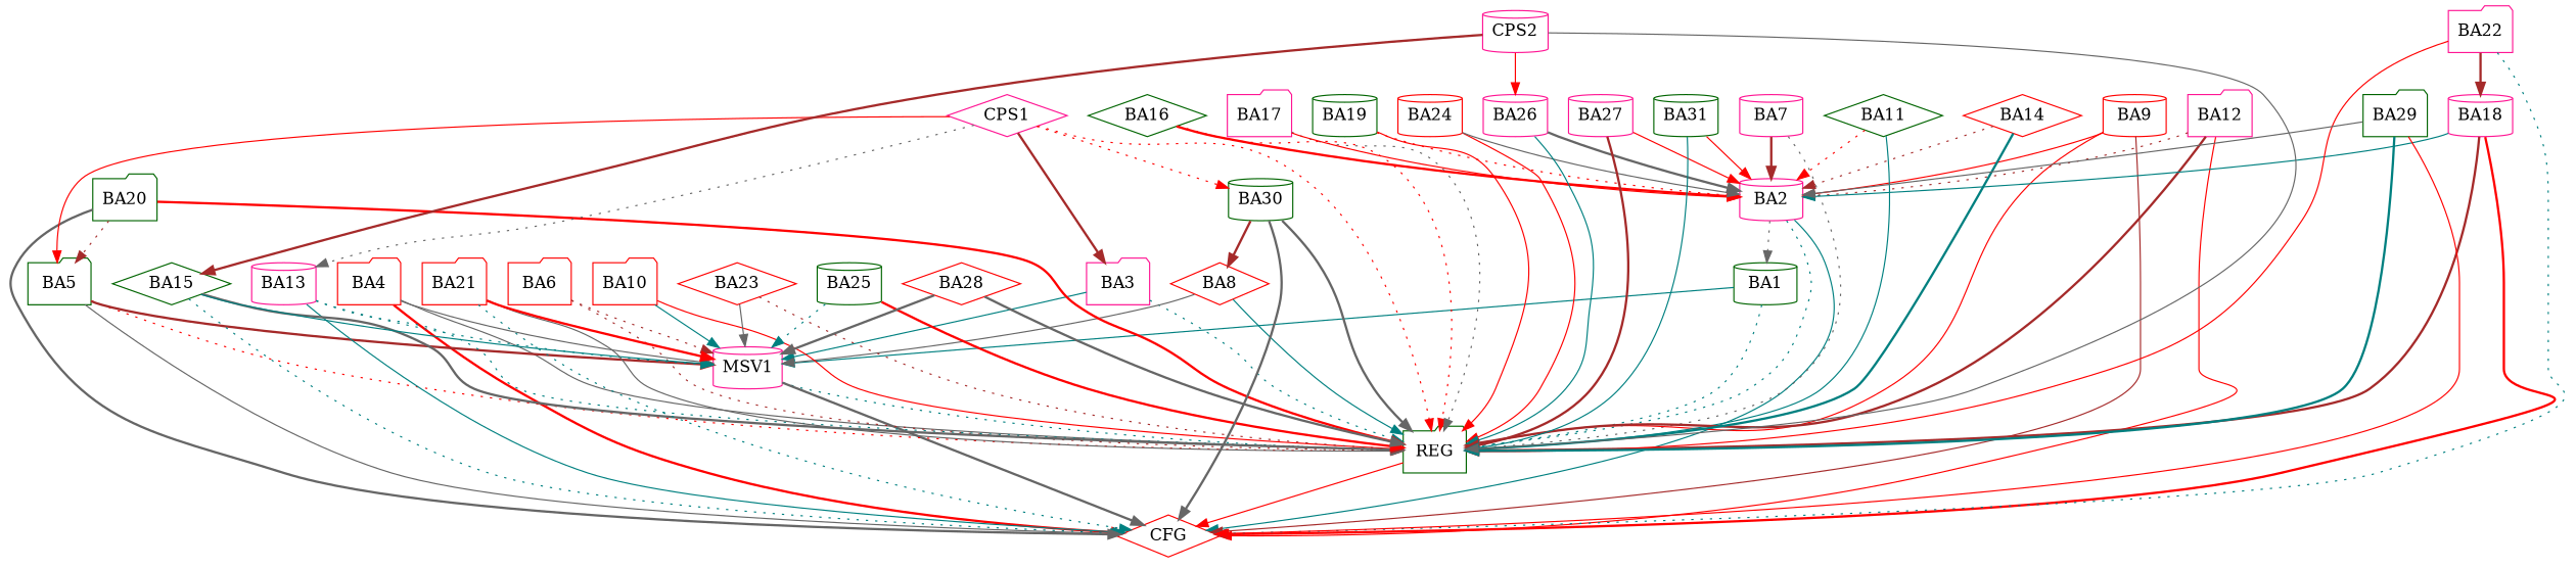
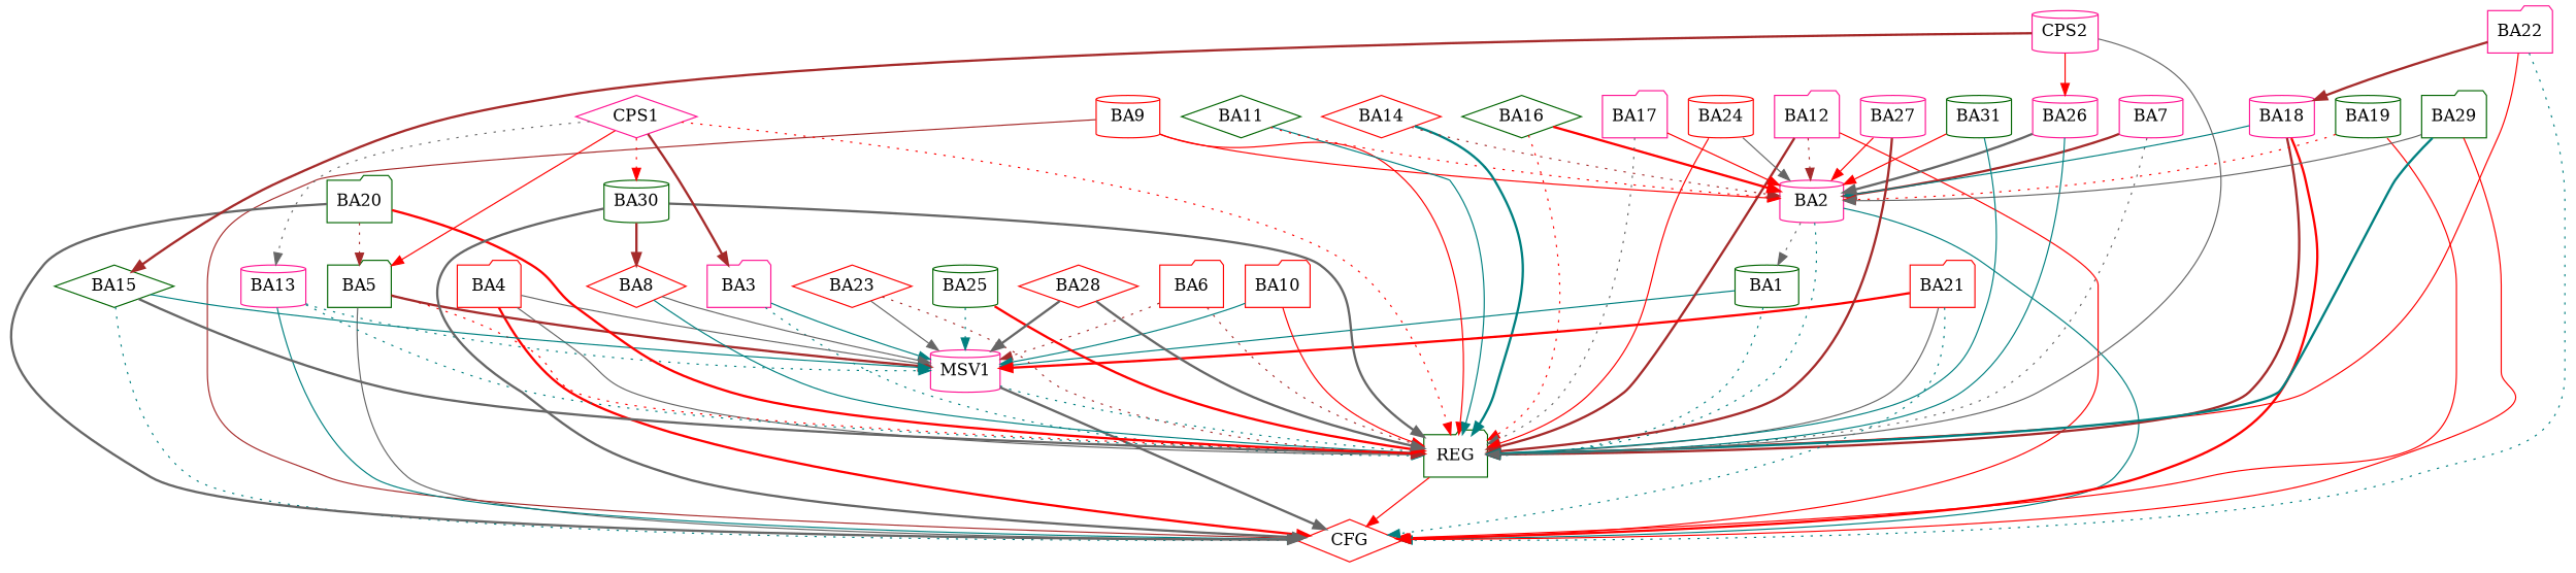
  strict digraph {
    node [color=deeppink shape=cylinder]
    edge [color=red style=solid]
    n1 [color=darkgreen label=BA1]
    n2 [color=darkgreen label=REG shape=folder]
    n3 [label=MSV1]
    n4 [color=red label=CFG shape=diamond]
    n5 [label=BA2]
    n6 [label=BA3 shape=folder]
    n7 [color=red label=BA4 shape=folder]
    n8 [color=darkgreen label=BA5 shape=folder]
    n9 [color=red label=BA6 shape=folder]
    n10 [label=BA7]
    n11 [color=red label=BA8 shape=diamond]
    n12 [color=red label=BA9]
    n13 [color=red label=BA10 shape=folder]
    n14 [color=darkgreen label=BA11 shape=diamond]
    n15 [label=BA12 shape=folder]
    n16 [label=BA13]
    n17 [color=red label=BA14 shape=diamond]
    n18 [color=darkgreen label=BA15 shape=diamond]
    n19 [color=darkgreen label=BA16 shape=diamond]
    n20 [label=BA17 shape=folder]
    n21 [label=BA18]
    n22 [color=darkgreen label=BA19]
    n23 [color=darkgreen label=BA20 shape=folder]
    n24 [color=red label=BA21 shape=folder]
    n25 [label=BA22 shape=folder]
    n26 [color=red label=BA23 shape=diamond]
    n27 [color=red label=BA24]
    n28 [color=darkgreen label=BA25]
    n29 [label=BA26]
    n30 [label=BA27]
    n31 [color=red label=BA28 shape=diamond]
    n32 [color=darkgreen label=BA29 shape=folder]
    n33 [color=darkgreen label=BA30]
    n34 [color=darkgreen label=BA31]
    n35 [label=CPS1 shape=diamond]
    n36 [label=CPS2]
    n1 -> n2 [color=teal style=dotted]
    n1 -> n3 [color=teal]
    n2 -> n4
    n3 -> n2 [color=teal style=dotted]
    n3 -> n4 [color=gray40 style=bold]
    n5 -> n1 [color=gray40 style=dotted]
    n5 -> n2 [color=teal style=dotted]
    n5 -> n4 [color=teal]
    n6 -> n2 [color=teal style=dotted]
    n6 -> n3 [color=teal]
    n7 -> n2 [color=gray40]
    n7 -> n3 [color=gray40]
    n7 -> n4 [style=bold]
    n8 -> n2 [style=dotted]
    n8 -> n3 [color=brown style=bold]
    n8 -> n4 [color=gray40]
    n9 -> n2 [color=brown style=dotted]
    n9 -> n3 [color=brown style=dotted]
    n10 -> n2 [color=gray40 style=dotted]
    n10 -> n5 [color=brown style=bold]
    n11 -> n2 [color=teal]
    n11 -> n3 [color=gray40]
    n12 -> n2
    n12 -> n4 [color=brown]
    n12 -> n5
    n13 -> n2
    n13 -> n3 [color=teal]
    n14 -> n2 [color=teal]
    n14 -> n5 [style=dotted]
    n15 -> n2 [color=brown style=bold]
    n15 -> n4
    n15 -> n5 [color=brown style=dotted]
    n16 -> n2 [color=teal style=dotted]
    n16 -> n3 [color=teal style=dotted]
    n16 -> n4 [color=teal]
    n17 -> n2 [color=teal style=bold]
    n17 -> n5 [color=brown style=dotted]
    n18 -> n2 [color=gray40 style=bold]
    n18 -> n3 [color=teal]
    n18 -> n4 [color=teal style=dotted]
    n19 -> n2 [style=dotted]
    n19 -> n5 [style=bold]
    n20 -> n2 [color=gray40 style=dotted]
    n20 -> n5
    n21 -> n2 [color=brown style=bold]
    n21 -> n4 [style=bold]
    n21 -> n5 [color=teal]
-   n22 -> n2
+   n22 -> n4
    n22 -> n5 [style=dotted]
    n23 -> n2 [style=bold]
    n23 -> n4 [color=gray40 style=bold]
    n23 -> n8 [color=brown style=dotted]
    n24 -> n2 [color=gray40]
    n24 -> n3 [style=bold]
    n24 -> n4 [color=teal style=dotted]
    n25 -> n2
    n25 -> n4 [color=teal style=dotted]
    n25 -> n21 [color=brown style=bold]
    n26 -> n2 [color=brown style=dotted]
    n26 -> n3 [color=gray40]
    n27 -> n2
    n27 -> n5 [color=gray40]
    n28 -> n2 [style=bold]
    n28 -> n3 [color=teal style=dotted]
    n29 -> n2 [color=teal]
    n29 -> n5 [color=gray40 style=bold]
    n30 -> n2 [color=brown style=bold]
    n30 -> n5
    n31 -> n2 [color=gray40 style=bold]
    n31 -> n3 [color=gray40 style=bold]
    n32 -> n2 [color=teal style=bold]
    n32 -> n4
    n32 -> n5 [color=gray40]
    n33 -> n2 [color=gray40 style=bold]
    n33 -> n4 [color=gray40 style=bold]
    n33 -> n11 [color=brown style=bold]
    n34 -> n2 [color=teal]
    n34 -> n5
    n35 -> n2 [style=dotted]
    n35 -> n6 [color=brown style=bold]
    n35 -> n8
    n35 -> n16 [color=gray40 style=dotted]
    n35 -> n33 [style=dotted]
    n36 -> n2 [color=gray40]
    n36 -> n18 [color=brown style=bold]
    n36 -> n29
  }
